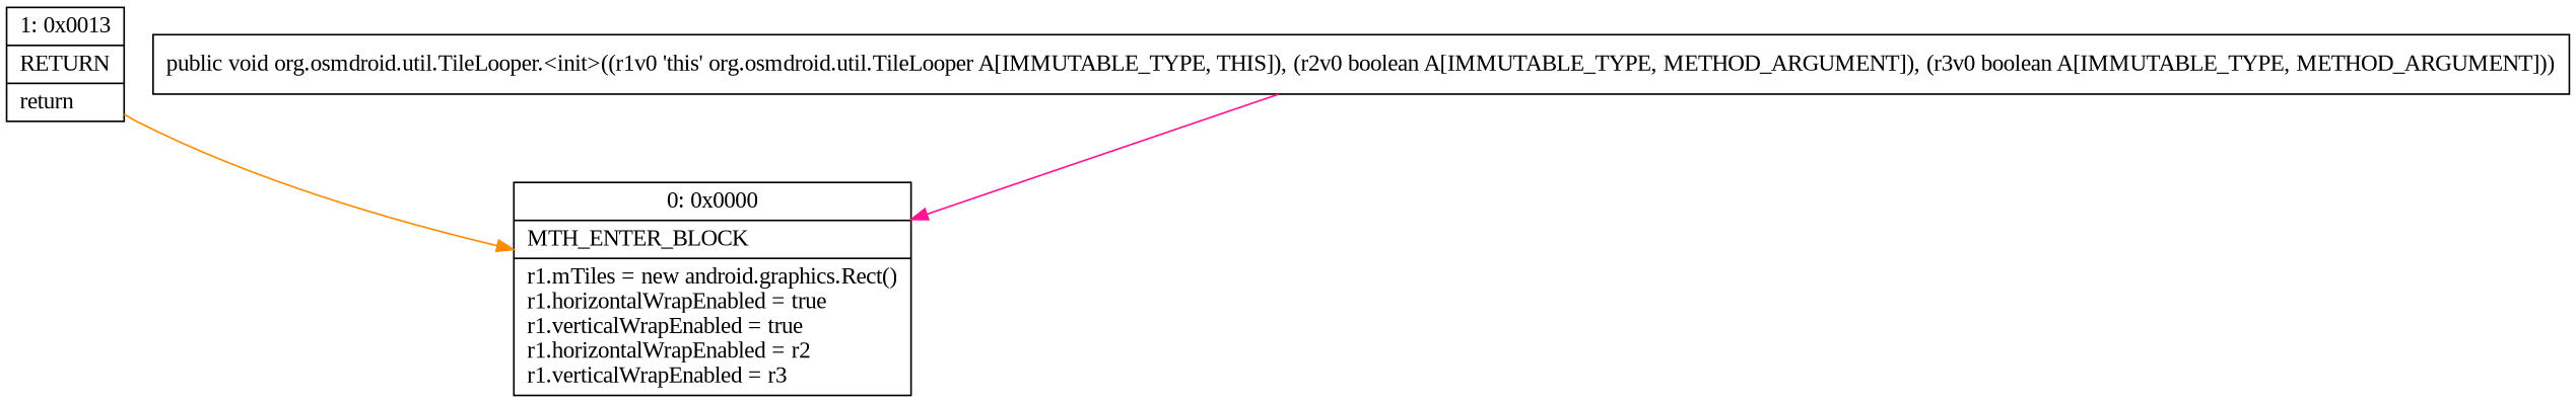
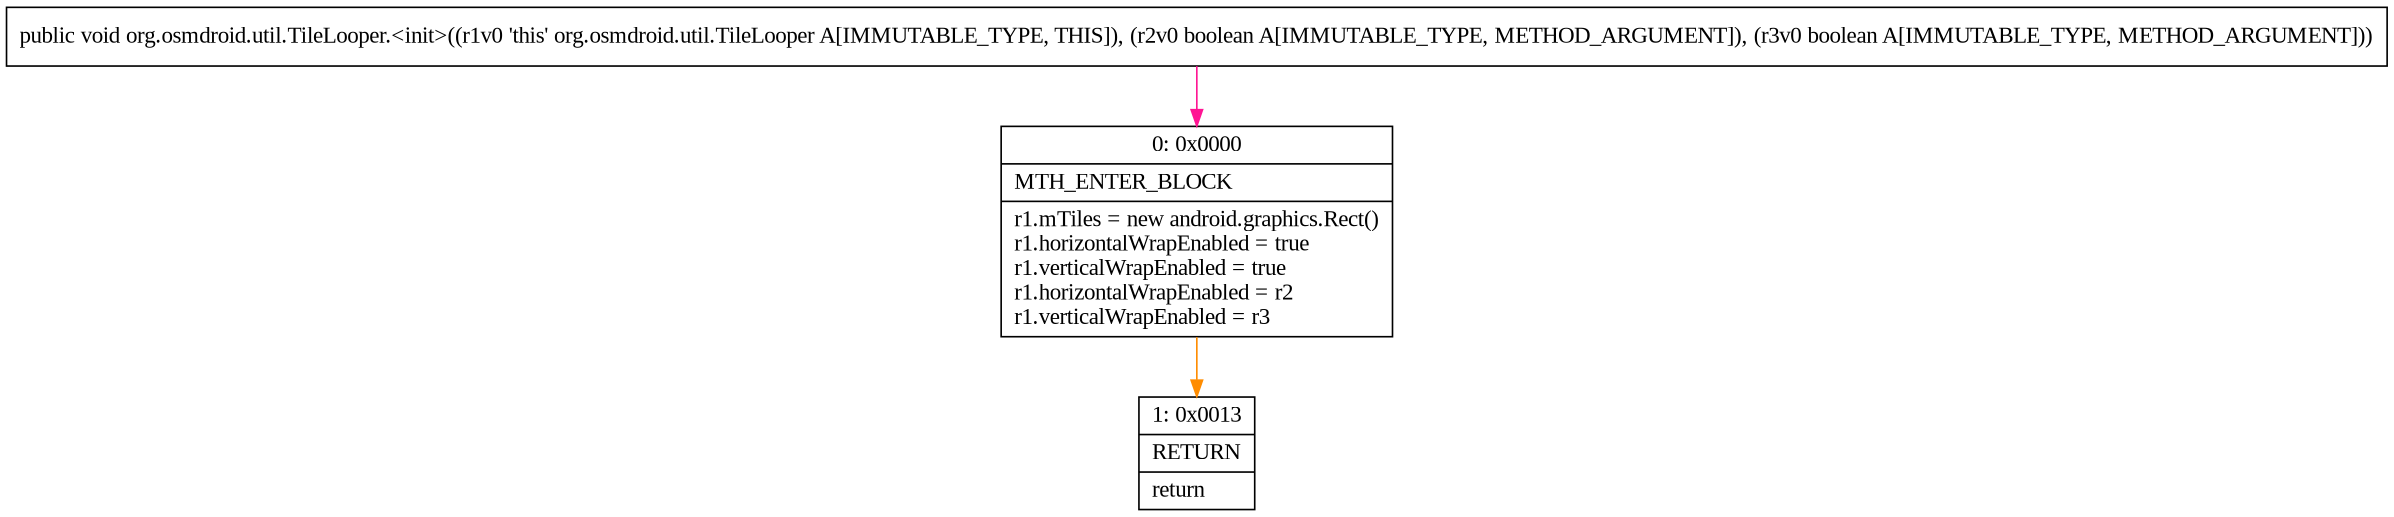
  digraph {
    fontname="Liberation Serif"
    node [shape=record fontname="Liberation Serif"]
    edge [fontname="Liberation Serif"]
    n1 [label="{0\:\ 0x0000|MTH_ENTER_BLOCK\l|r1.mTiles = new android.graphics.Rect()\lr1.horizontalWrapEnabled = true\lr1.verticalWrapEnabled = true\lr1.horizontalWrapEnabled = r2\lr1.verticalWrapEnabled = r3\l}"]
    n2 [label="{1\:\ 0x0013|RETURN\l|return\l}"]
    n3 [label="{public void org.osmdroid.util.TileLooper.\<init\>((r1v0 'this' org.osmdroid.util.TileLooper A[IMMUTABLE_TYPE, THIS]), (r2v0 boolean A[IMMUTABLE_TYPE, METHOD_ARGUMENT]), (r3v0 boolean A[IMMUTABLE_TYPE, METHOD_ARGUMENT])) }"]
-   n2 -> n1 [color=darkorange]
+   n1 -> n2 [color=darkorange]
    n3 -> n1 [color=deeppink]
  }
